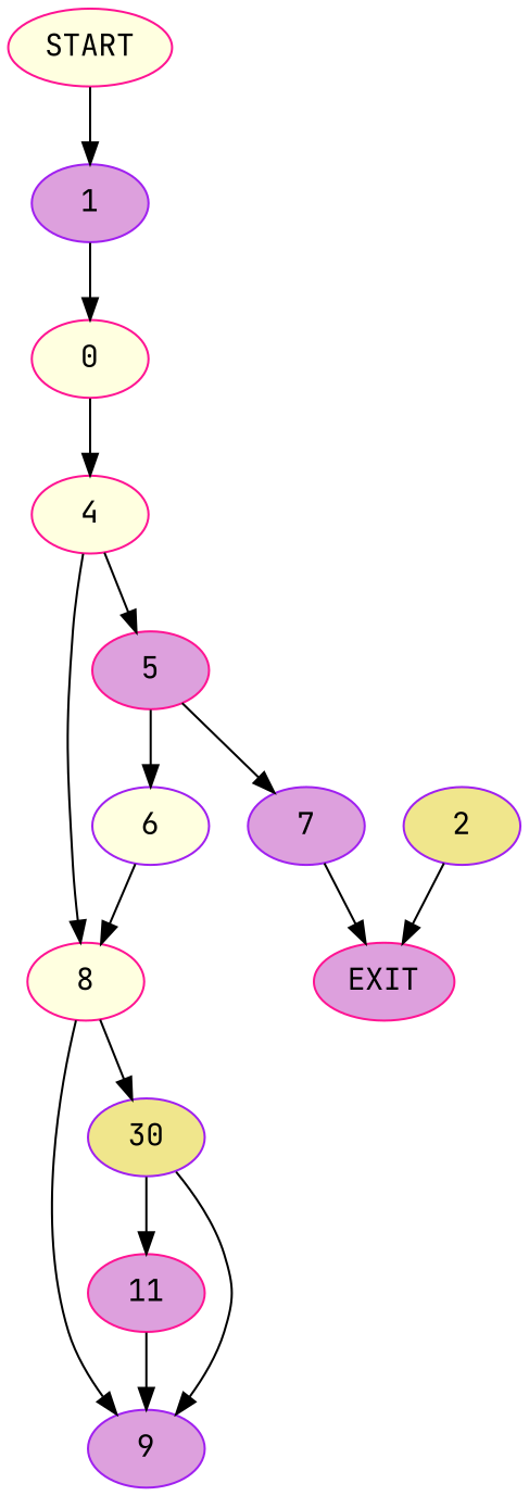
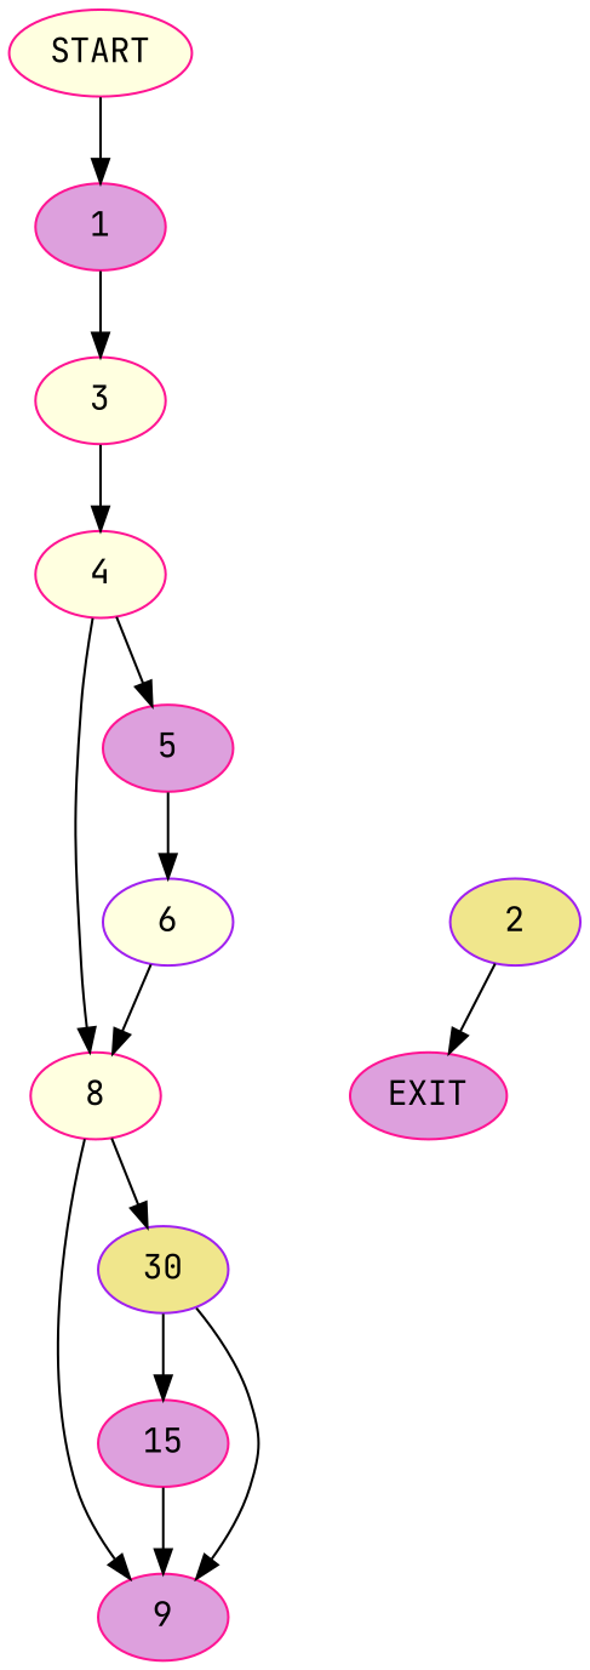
  digraph {
    fontname="JetBrains Mono"
    node [color=deeppink fillcolor=plum fontname="JetBrains Mono" style=filled]
    edge [fontname="JetBrains Mono"]
    n1 [fillcolor=lightyellow label=START]
-   1 [color=purple]
-   3 [fillcolor=lightyellow label=0]
+   1
+   3 [fillcolor=lightyellow]
    n4 [label=EXIT]
    2 [color=purple fillcolor=khaki]
    4 [fillcolor=lightyellow]
    5
    8 [fillcolor=lightyellow]
    6 [color=purple fillcolor=lightyellow]
-   7 [color=purple]
-   9 [color=purple]
+   9
    n12 [color=purple fillcolor=khaki label=30]
-   11
+   11 [label=15]
    n1 -> 1
    1 -> 3
    3 -> 4
    2 -> n4
    4 -> 5
    4 -> 8
    5 -> 6
-   5 -> 7
    8 -> 9
    8 -> n12
    6 -> 8
-   7 -> n4
    n12 -> 9
    n12 -> 11
    11 -> 9
  }
